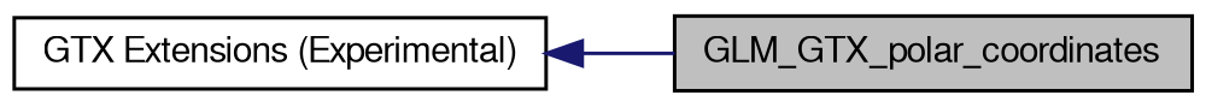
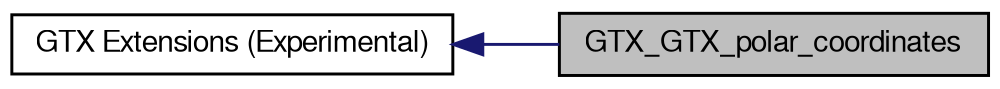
  digraph {
    rankdir=LR
    node [color=black fontname=FreeSans fontsize=10 shape=record]
-   n1 [fillcolor=grey75 fontcolor=black height=0.2 label=GLM_GTX_polar_coordinates style=filled width=0.4]
+   n1 [fillcolor=grey75 fontcolor=black height=0.2 label=GTX_GTX_polar_coordinates style=filled width=0.4]
    n2 [height=0.2 label="GTX Extensions (Experimental)" width=0.4]
    n2 -> n1 [color=midnightblue dir=back fontname=FreeSans fontsize=8 labelfontname=FreeSans labelfontsize=8 shape=plaintext style=solid]
  }
